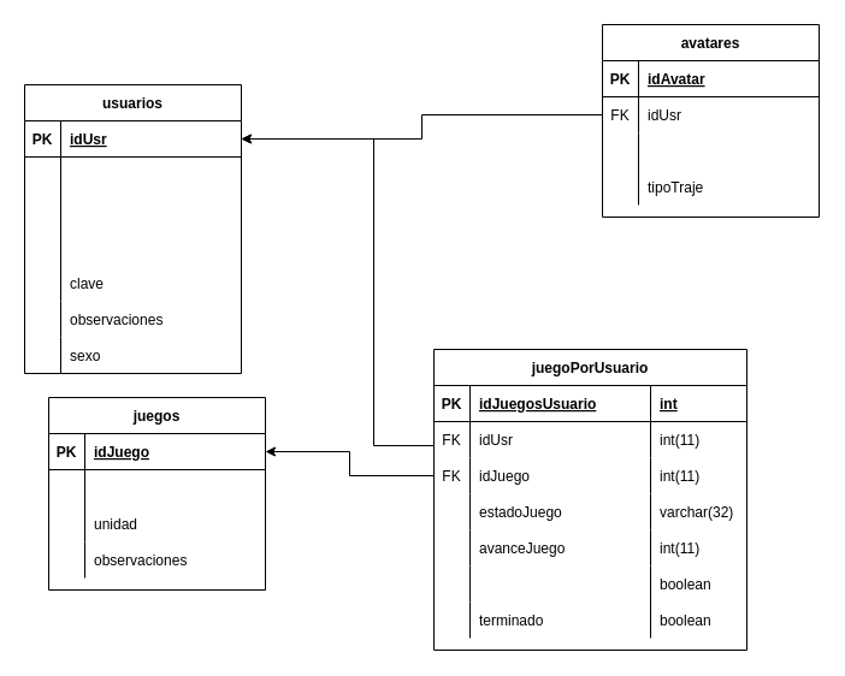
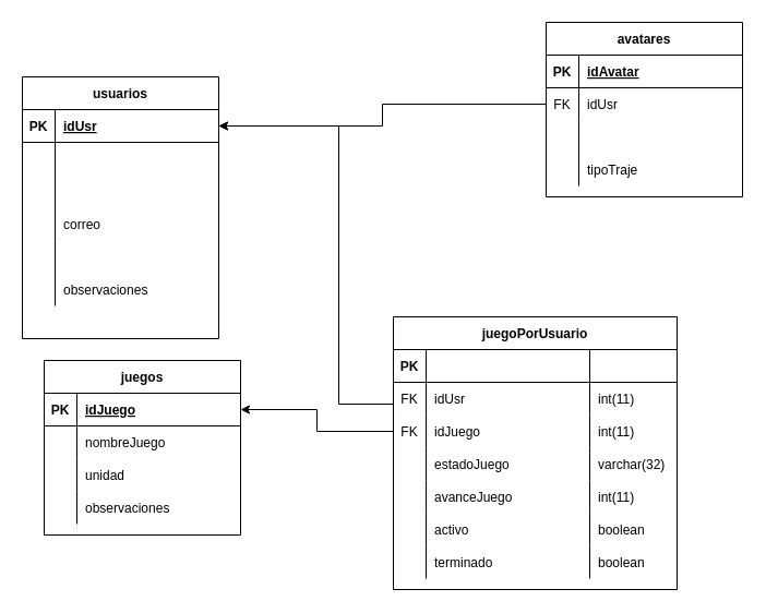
  <mxCell id="0" />
  <mxCell id="1" parent="0" />
  <mxCell id="2" value="usuarios" style="shape=table;startSize=30;container=1;collapsible=1;childLayout=tableLayout;fixedRows=1;rowLines=0;fontStyle=1;align=center;resizeLast=1;" vertex="1" parent="1"><mxGeometry x="20" y="70" width="180" height="240" as="geometry"><mxRectangle x="300" y="180" width="80" height="30" as="alternateBounds" /></mxGeometry></mxCell>
  <mxCell id="3" value="" style="shape=partialRectangle;collapsible=0;dropTarget=0;pointerEvents=0;fillColor=none;top=0;left=0;bottom=1;right=0;points=[[0,0.5],[1,0.5]];portConstraint=eastwest;" vertex="1" parent="2"><mxGeometry y="30" width="180" height="30" as="geometry" /></mxCell>
  <mxCell id="4" value="PK" style="shape=partialRectangle;connectable=0;fillColor=none;top=0;left=0;bottom=0;right=0;fontStyle=1;overflow=hidden;" vertex="1" parent="3"><mxGeometry width="30" height="30" as="geometry" /></mxCell>
  <mxCell id="5" value="idUsr" style="shape=partialRectangle;connectable=0;fillColor=none;top=0;left=0;bottom=0;right=0;align=left;spacingLeft=6;fontStyle=5;overflow=hidden;" vertex="1" parent="3"><mxGeometry x="30" width="150" height="30" as="geometry" /></mxCell>
  <mxCell id="6" value="" style="shape=partialRectangle;collapsible=0;dropTarget=0;pointerEvents=0;fillColor=none;top=0;left=0;bottom=0;right=0;points=[[0,0.5],[1,0.5]];portConstraint=eastwest;" vertex="1" parent="2"><mxGeometry y="60" width="180" height="30" as="geometry" /></mxCell>
  <mxCell id="7" value="" style="shape=partialRectangle;connectable=0;fillColor=none;top=0;left=0;bottom=0;right=0;editable=1;overflow=hidden;" vertex="1" parent="6"><mxGeometry width="30" height="30" as="geometry" /></mxCell>
  <mxCell id="8" value="" style="shape=partialRectangle;collapsible=0;dropTarget=0;pointerEvents=0;fillColor=none;top=0;left=0;bottom=0;right=0;points=[[0,0.5],[1,0.5]];portConstraint=eastwest;" vertex="1" parent="2"><mxGeometry y="90" width="180" height="30" as="geometry" /></mxCell>
  <mxCell id="9" value="" style="shape=partialRectangle;connectable=0;fillColor=none;top=0;left=0;bottom=0;right=0;editable=1;overflow=hidden;" vertex="1" parent="8"><mxGeometry width="30" height="30" as="geometry" /></mxCell>
  <mxCell id="10" value="" style="shape=partialRectangle;collapsible=0;dropTarget=0;pointerEvents=0;fillColor=none;top=0;left=0;bottom=0;right=0;points=[[0,0.5],[1,0.5]];portConstraint=eastwest;" vertex="1" parent="2"><mxGeometry y="120" width="180" height="30" as="geometry" /></mxCell>
  <mxCell id="11" value="" style="shape=partialRectangle;connectable=0;fillColor=none;top=0;left=0;bottom=0;right=0;editable=1;overflow=hidden;" vertex="1" parent="10"><mxGeometry width="30" height="30" as="geometry" /></mxCell>
+ <mxCell id="12" value="correo" style="shape=partialRectangle;connectable=0;fillColor=none;top=0;left=0;bottom=0;right=0;align=left;spacingLeft=6;overflow=hidden;" vertex="1" parent="10"><mxGeometry x="30" width="150" height="30" as="geometry" /></mxCell>
  <mxCell id="13" style="shape=partialRectangle;collapsible=0;dropTarget=0;pointerEvents=0;fillColor=none;top=0;left=0;bottom=0;right=0;points=[[0,0.5],[1,0.5]];portConstraint=eastwest;" vertex="1" parent="2"><mxGeometry y="150" width="180" height="30" as="geometry" /></mxCell>
  <mxCell id="14" style="shape=partialRectangle;connectable=0;fillColor=none;top=0;left=0;bottom=0;right=0;editable=1;overflow=hidden;" vertex="1" parent="13"><mxGeometry width="30" height="30" as="geometry" /></mxCell>
- <mxCell id="15" value="clave" style="shape=partialRectangle;connectable=0;fillColor=none;top=0;left=0;bottom=0;right=0;align=left;spacingLeft=6;overflow=hidden;" vertex="1" parent="13"><mxGeometry x="30" width="150" height="30" as="geometry" /></mxCell>
  <mxCell id="16" style="shape=partialRectangle;collapsible=0;dropTarget=0;pointerEvents=0;fillColor=none;top=0;left=0;bottom=0;right=0;points=[[0,0.5],[1,0.5]];portConstraint=eastwest;" vertex="1" parent="2"><mxGeometry y="180" width="180" height="30" as="geometry" /></mxCell>
  <mxCell id="17" style="shape=partialRectangle;connectable=0;fillColor=none;top=0;left=0;bottom=0;right=0;editable=1;overflow=hidden;" vertex="1" parent="16"><mxGeometry width="30" height="30" as="geometry" /></mxCell>
  <mxCell id="18" value="observaciones" style="shape=partialRectangle;connectable=0;fillColor=none;top=0;left=0;bottom=0;right=0;align=left;spacingLeft=6;overflow=hidden;" vertex="1" parent="16"><mxGeometry x="30" width="150" height="30" as="geometry" /></mxCell>
  <mxCell id="19" style="shape=partialRectangle;collapsible=0;dropTarget=0;pointerEvents=0;fillColor=none;top=0;left=0;bottom=0;right=0;points=[[0,0.5],[1,0.5]];portConstraint=eastwest;" vertex="1" parent="2"><mxGeometry y="210" width="180" height="30" as="geometry" /></mxCell>
  <mxCell id="20" style="shape=partialRectangle;connectable=0;fillColor=none;top=0;left=0;bottom=0;right=0;editable=1;overflow=hidden;" vertex="1" parent="19"><mxGeometry width="30" height="30" as="geometry" /></mxCell>
- <mxCell id="21" value="sexo" style="shape=partialRectangle;connectable=0;fillColor=none;top=0;left=0;bottom=0;right=0;align=left;spacingLeft=6;overflow=hidden;" vertex="1" parent="19"><mxGeometry x="30" width="150" height="30" as="geometry" /></mxCell>
  <mxCell id="22" style="edgeStyle=orthogonalEdgeStyle;rounded=0;orthogonalLoop=1;jettySize=auto;html=1;entryX=1;entryY=0.5;entryDx=0;entryDy=0;" edge="1" parent="1" source="41" target="3"><mxGeometry relative="1" as="geometry" /></mxCell>
  <mxCell id="23" value="juegos" style="shape=table;startSize=30;container=1;collapsible=1;childLayout=tableLayout;fixedRows=1;rowLines=0;fontStyle=1;align=center;resizeLast=1;" vertex="1" parent="1"><mxGeometry x="40" y="330" width="180" height="160" as="geometry" /></mxCell>
  <mxCell id="24" value="" style="shape=partialRectangle;collapsible=0;dropTarget=0;pointerEvents=0;fillColor=none;top=0;left=0;bottom=1;right=0;points=[[0,0.5],[1,0.5]];portConstraint=eastwest;" vertex="1" parent="23"><mxGeometry y="30" width="180" height="30" as="geometry" /></mxCell>
  <mxCell id="25" value="PK" style="shape=partialRectangle;connectable=0;fillColor=none;top=0;left=0;bottom=0;right=0;fontStyle=1;overflow=hidden;" vertex="1" parent="24"><mxGeometry width="30" height="30" as="geometry" /></mxCell>
  <mxCell id="26" value="idJuego" style="shape=partialRectangle;connectable=0;fillColor=none;top=0;left=0;bottom=0;right=0;align=left;spacingLeft=6;fontStyle=5;overflow=hidden;" vertex="1" parent="24"><mxGeometry x="30" width="150" height="30" as="geometry" /></mxCell>
  <mxCell id="27" value="" style="shape=partialRectangle;collapsible=0;dropTarget=0;pointerEvents=0;fillColor=none;top=0;left=0;bottom=0;right=0;points=[[0,0.5],[1,0.5]];portConstraint=eastwest;" vertex="1" parent="23"><mxGeometry y="60" width="180" height="30" as="geometry" /></mxCell>
  <mxCell id="28" value="" style="shape=partialRectangle;connectable=0;fillColor=none;top=0;left=0;bottom=0;right=0;editable=1;overflow=hidden;" vertex="1" parent="27"><mxGeometry width="30" height="30" as="geometry" /></mxCell>
+ <mxCell id="29" value="nombreJuego" style="shape=partialRectangle;connectable=0;fillColor=none;top=0;left=0;bottom=0;right=0;align=left;spacingLeft=6;overflow=hidden;" vertex="1" parent="27"><mxGeometry x="30" width="150" height="30" as="geometry" /></mxCell>
  <mxCell id="30" value="" style="shape=partialRectangle;collapsible=0;dropTarget=0;pointerEvents=0;fillColor=none;top=0;left=0;bottom=0;right=0;points=[[0,0.5],[1,0.5]];portConstraint=eastwest;" vertex="1" parent="23"><mxGeometry y="90" width="180" height="30" as="geometry" /></mxCell>
  <mxCell id="31" value="" style="shape=partialRectangle;connectable=0;fillColor=none;top=0;left=0;bottom=0;right=0;editable=1;overflow=hidden;" vertex="1" parent="30"><mxGeometry width="30" height="30" as="geometry" /></mxCell>
  <mxCell id="32" value="unidad" style="shape=partialRectangle;connectable=0;fillColor=none;top=0;left=0;bottom=0;right=0;align=left;spacingLeft=6;overflow=hidden;" vertex="1" parent="30"><mxGeometry x="30" width="150" height="30" as="geometry" /></mxCell>
  <mxCell id="33" value="" style="shape=partialRectangle;collapsible=0;dropTarget=0;pointerEvents=0;fillColor=none;top=0;left=0;bottom=0;right=0;points=[[0,0.5],[1,0.5]];portConstraint=eastwest;" vertex="1" parent="23"><mxGeometry y="120" width="180" height="30" as="geometry" /></mxCell>
  <mxCell id="34" value="" style="shape=partialRectangle;connectable=0;fillColor=none;top=0;left=0;bottom=0;right=0;editable=1;overflow=hidden;" vertex="1" parent="33"><mxGeometry width="30" height="30" as="geometry" /></mxCell>
  <mxCell id="35" value="observaciones" style="shape=partialRectangle;connectable=0;fillColor=none;top=0;left=0;bottom=0;right=0;align=left;spacingLeft=6;overflow=hidden;" vertex="1" parent="33"><mxGeometry x="30" width="150" height="30" as="geometry" /></mxCell>
  <mxCell id="36" style="edgeStyle=orthogonalEdgeStyle;rounded=0;orthogonalLoop=1;jettySize=auto;html=1;entryX=1;entryY=0.5;entryDx=0;entryDy=0;" edge="1" parent="1" source="49" target="3"><mxGeometry relative="1" as="geometry"><Array as="points"><mxPoint x="310" y="370" /><mxPoint x="310" y="115" /></Array></mxGeometry></mxCell>
  <mxCell id="37" value="avatares" style="shape=table;startSize=30;container=1;collapsible=1;childLayout=tableLayout;fixedRows=1;rowLines=0;fontStyle=1;align=center;resizeLast=1;" vertex="1" parent="1"><mxGeometry x="500" y="20" width="180" height="160" as="geometry" /></mxCell>
  <mxCell id="38" value="" style="shape=partialRectangle;collapsible=0;dropTarget=0;pointerEvents=0;fillColor=none;top=0;left=0;bottom=1;right=0;points=[[0,0.5],[1,0.5]];portConstraint=eastwest;" vertex="1" parent="37"><mxGeometry y="30" width="180" height="30" as="geometry" /></mxCell>
  <mxCell id="39" value="PK" style="shape=partialRectangle;connectable=0;fillColor=none;top=0;left=0;bottom=0;right=0;fontStyle=1;overflow=hidden;" vertex="1" parent="38"><mxGeometry width="30" height="30" as="geometry" /></mxCell>
  <mxCell id="40" value="idAvatar" style="shape=partialRectangle;connectable=0;fillColor=none;top=0;left=0;bottom=0;right=0;align=left;spacingLeft=6;fontStyle=5;overflow=hidden;" vertex="1" parent="38"><mxGeometry x="30" width="150" height="30" as="geometry" /></mxCell>
  <mxCell id="41" value="" style="shape=partialRectangle;collapsible=0;dropTarget=0;pointerEvents=0;fillColor=none;top=0;left=0;bottom=0;right=0;points=[[0,0.5],[1,0.5]];portConstraint=eastwest;" vertex="1" parent="37"><mxGeometry y="60" width="180" height="30" as="geometry" /></mxCell>
  <mxCell id="42" value="FK" style="shape=partialRectangle;connectable=0;fillColor=none;top=0;left=0;bottom=0;right=0;editable=1;overflow=hidden;" vertex="1" parent="41"><mxGeometry width="30" height="30" as="geometry" /></mxCell>
  <mxCell id="43" value="idUsr" style="shape=partialRectangle;connectable=0;fillColor=none;top=0;left=0;bottom=0;right=0;align=left;spacingLeft=6;overflow=hidden;" vertex="1" parent="41"><mxGeometry x="30" width="150" height="30" as="geometry" /></mxCell>
  <mxCell id="44" value="" style="shape=partialRectangle;collapsible=0;dropTarget=0;pointerEvents=0;fillColor=none;top=0;left=0;bottom=0;right=0;points=[[0,0.5],[1,0.5]];portConstraint=eastwest;" vertex="1" parent="37"><mxGeometry y="90" width="180" height="30" as="geometry" /></mxCell>
  <mxCell id="45" value="" style="shape=partialRectangle;connectable=0;fillColor=none;top=0;left=0;bottom=0;right=0;editable=1;overflow=hidden;" vertex="1" parent="44"><mxGeometry width="30" height="30" as="geometry" /></mxCell>
  <mxCell id="46" value="" style="shape=partialRectangle;collapsible=0;dropTarget=0;pointerEvents=0;fillColor=none;top=0;left=0;bottom=0;right=0;points=[[0,0.5],[1,0.5]];portConstraint=eastwest;" vertex="1" parent="37"><mxGeometry y="120" width="180" height="30" as="geometry" /></mxCell>
  <mxCell id="47" value="" style="shape=partialRectangle;connectable=0;fillColor=none;top=0;left=0;bottom=0;right=0;editable=1;overflow=hidden;" vertex="1" parent="46"><mxGeometry width="30" height="30" as="geometry" /></mxCell>
  <mxCell id="48" value="tipoTraje" style="shape=partialRectangle;connectable=0;fillColor=none;top=0;left=0;bottom=0;right=0;align=left;spacingLeft=6;overflow=hidden;" vertex="1" parent="46"><mxGeometry x="30" width="150" height="30" as="geometry" /></mxCell>
  <mxCell id="49" value="juegoPorUsuario" style="shape=table;startSize=30;container=1;collapsible=1;childLayout=tableLayout;fixedRows=1;rowLines=0;fontStyle=1;align=center;resizeLast=1;" vertex="1" parent="1"><mxGeometry x="360" y="290" width="260" height="250" as="geometry" /></mxCell>
  <mxCell id="50" value="" style="shape=partialRectangle;collapsible=0;dropTarget=0;pointerEvents=0;fillColor=none;top=0;left=0;bottom=1;right=0;points=[[0,0.5],[1,0.5]];portConstraint=eastwest;" vertex="1" parent="49"><mxGeometry y="30" width="260" height="30" as="geometry" /></mxCell>
  <mxCell id="51" value="PK" style="shape=partialRectangle;connectable=0;fillColor=none;top=0;left=0;bottom=0;right=0;fontStyle=1;overflow=hidden;" vertex="1" parent="50"><mxGeometry width="30" height="30" as="geometry" /></mxCell>
- <mxCell id="52" value="idJuegosUsuario" style="shape=partialRectangle;connectable=0;fillColor=none;top=0;left=0;bottom=0;right=0;align=left;spacingLeft=6;fontStyle=5;overflow=hidden;" vertex="1" parent="50"><mxGeometry x="30" width="150" height="30" as="geometry" /></mxCell>
- <mxCell id="53" value="int" style="shape=partialRectangle;connectable=0;fillColor=none;top=0;left=0;bottom=0;right=0;align=left;spacingLeft=6;fontStyle=5;overflow=hidden;" vertex="1" parent="50"><mxGeometry x="180" width="80" height="30" as="geometry" /></mxCell>
  <mxCell id="54" value="" style="shape=partialRectangle;collapsible=0;dropTarget=0;pointerEvents=0;fillColor=none;top=0;left=0;bottom=0;right=0;points=[[0,0.5],[1,0.5]];portConstraint=eastwest;" vertex="1" parent="49"><mxGeometry y="60" width="260" height="30" as="geometry" /></mxCell>
  <mxCell id="55" value="FK" style="shape=partialRectangle;connectable=0;fillColor=none;top=0;left=0;bottom=0;right=0;editable=1;overflow=hidden;" vertex="1" parent="54"><mxGeometry width="30" height="30" as="geometry" /></mxCell>
  <mxCell id="56" value="idUsr" style="shape=partialRectangle;connectable=0;fillColor=none;top=0;left=0;bottom=0;right=0;align=left;spacingLeft=6;overflow=hidden;" vertex="1" parent="54"><mxGeometry x="30" width="150" height="30" as="geometry" /></mxCell>
  <mxCell id="57" value="int(11)" style="shape=partialRectangle;connectable=0;fillColor=none;top=0;left=0;bottom=0;right=0;align=left;spacingLeft=6;overflow=hidden;" vertex="1" parent="54"><mxGeometry x="180" width="80" height="30" as="geometry" /></mxCell>
  <mxCell id="58" value="" style="shape=partialRectangle;collapsible=0;dropTarget=0;pointerEvents=0;fillColor=none;top=0;left=0;bottom=0;right=0;points=[[0,0.5],[1,0.5]];portConstraint=eastwest;" vertex="1" parent="49"><mxGeometry y="90" width="260" height="30" as="geometry" /></mxCell>
  <mxCell id="59" value="FK" style="shape=partialRectangle;connectable=0;fillColor=none;top=0;left=0;bottom=0;right=0;editable=1;overflow=hidden;" vertex="1" parent="58"><mxGeometry width="30" height="30" as="geometry" /></mxCell>
  <mxCell id="60" value="idJuego" style="shape=partialRectangle;connectable=0;fillColor=none;top=0;left=0;bottom=0;right=0;align=left;spacingLeft=6;overflow=hidden;" vertex="1" parent="58"><mxGeometry x="30" width="150" height="30" as="geometry" /></mxCell>
  <mxCell id="61" value="int(11)" style="shape=partialRectangle;connectable=0;fillColor=none;top=0;left=0;bottom=0;right=0;align=left;spacingLeft=6;overflow=hidden;" vertex="1" parent="58"><mxGeometry x="180" width="80" height="30" as="geometry" /></mxCell>
  <mxCell id="62" value="" style="shape=partialRectangle;collapsible=0;dropTarget=0;pointerEvents=0;fillColor=none;top=0;left=0;bottom=0;right=0;points=[[0,0.5],[1,0.5]];portConstraint=eastwest;" vertex="1" parent="49"><mxGeometry y="120" width="260" height="30" as="geometry" /></mxCell>
  <mxCell id="63" value="" style="shape=partialRectangle;connectable=0;fillColor=none;top=0;left=0;bottom=0;right=0;editable=1;overflow=hidden;" vertex="1" parent="62"><mxGeometry width="30" height="30" as="geometry" /></mxCell>
  <mxCell id="64" value="estadoJuego" style="shape=partialRectangle;connectable=0;fillColor=none;top=0;left=0;bottom=0;right=0;align=left;spacingLeft=6;overflow=hidden;" vertex="1" parent="62"><mxGeometry x="30" width="150" height="30" as="geometry" /></mxCell>
  <mxCell id="65" value="varchar(32)" style="shape=partialRectangle;connectable=0;fillColor=none;top=0;left=0;bottom=0;right=0;align=left;spacingLeft=6;overflow=hidden;" vertex="1" parent="62"><mxGeometry x="180" width="80" height="30" as="geometry" /></mxCell>
  <mxCell id="66" style="shape=partialRectangle;collapsible=0;dropTarget=0;pointerEvents=0;fillColor=none;top=0;left=0;bottom=0;right=0;points=[[0,0.5],[1,0.5]];portConstraint=eastwest;" vertex="1" parent="49"><mxGeometry y="150" width="260" height="30" as="geometry" /></mxCell>
  <mxCell id="67" style="shape=partialRectangle;connectable=0;fillColor=none;top=0;left=0;bottom=0;right=0;editable=1;overflow=hidden;" vertex="1" parent="66"><mxGeometry width="30" height="30" as="geometry" /></mxCell>
  <mxCell id="68" value="avanceJuego" style="shape=partialRectangle;connectable=0;fillColor=none;top=0;left=0;bottom=0;right=0;align=left;spacingLeft=6;overflow=hidden;" vertex="1" parent="66"><mxGeometry x="30" width="150" height="30" as="geometry" /></mxCell>
  <mxCell id="69" value="int(11)" style="shape=partialRectangle;connectable=0;fillColor=none;top=0;left=0;bottom=0;right=0;align=left;spacingLeft=6;overflow=hidden;" vertex="1" parent="66"><mxGeometry x="180" width="80" height="30" as="geometry" /></mxCell>
  <mxCell id="70" style="shape=partialRectangle;collapsible=0;dropTarget=0;pointerEvents=0;fillColor=none;top=0;left=0;bottom=0;right=0;points=[[0,0.5],[1,0.5]];portConstraint=eastwest;" vertex="1" parent="49"><mxGeometry y="180" width="260" height="30" as="geometry" /></mxCell>
  <mxCell id="71" style="shape=partialRectangle;connectable=0;fillColor=none;top=0;left=0;bottom=0;right=0;editable=1;overflow=hidden;" vertex="1" parent="70"><mxGeometry width="30" height="30" as="geometry" /></mxCell>
+ <mxCell id="72" value="activo" style="shape=partialRectangle;connectable=0;fillColor=none;top=0;left=0;bottom=0;right=0;align=left;spacingLeft=6;overflow=hidden;" vertex="1" parent="70"><mxGeometry x="30" width="150" height="30" as="geometry" /></mxCell>
  <mxCell id="73" value="boolean" style="shape=partialRectangle;connectable=0;fillColor=none;top=0;left=0;bottom=0;right=0;align=left;spacingLeft=6;overflow=hidden;" vertex="1" parent="70"><mxGeometry x="180" width="80" height="30" as="geometry" /></mxCell>
  <mxCell id="74" style="shape=partialRectangle;collapsible=0;dropTarget=0;pointerEvents=0;fillColor=none;top=0;left=0;bottom=0;right=0;points=[[0,0.5],[1,0.5]];portConstraint=eastwest;" vertex="1" parent="49"><mxGeometry y="210" width="260" height="30" as="geometry" /></mxCell>
  <mxCell id="75" style="shape=partialRectangle;connectable=0;fillColor=none;top=0;left=0;bottom=0;right=0;editable=1;overflow=hidden;" vertex="1" parent="74"><mxGeometry width="30" height="30" as="geometry" /></mxCell>
  <mxCell id="76" value="terminado" style="shape=partialRectangle;connectable=0;fillColor=none;top=0;left=0;bottom=0;right=0;align=left;spacingLeft=6;overflow=hidden;" vertex="1" parent="74"><mxGeometry x="30" width="150" height="30" as="geometry" /></mxCell>
  <mxCell id="77" value="boolean" style="shape=partialRectangle;connectable=0;fillColor=none;top=0;left=0;bottom=0;right=0;align=left;spacingLeft=6;overflow=hidden;" vertex="1" parent="74"><mxGeometry x="180" width="80" height="30" as="geometry" /></mxCell>
  <mxCell id="78" style="edgeStyle=orthogonalEdgeStyle;rounded=0;orthogonalLoop=1;jettySize=auto;html=1;" edge="1" parent="1" source="58" target="24"><mxGeometry relative="1" as="geometry" /></mxCell>
